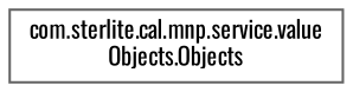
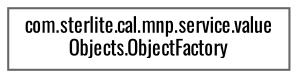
  digraph {
    rankdir=LR
    fontname=Oswald
-   n1 [color=grey40 fillcolor=white fontname=Oswald fontsize=10 height=0.2 label="com.sterlite.cal.mnp.service.value\lObjects.Objects" shape=box style=filled width=0.4]
+   n1 [color=grey40 fillcolor=white fontname=Oswald fontsize=10 height=0.2 label="com.sterlite.cal.mnp.service.value\lObjects.ObjectFactory" shape=box style=filled width=0.4]
  }
